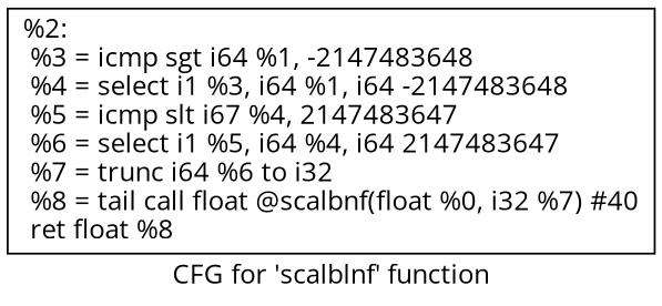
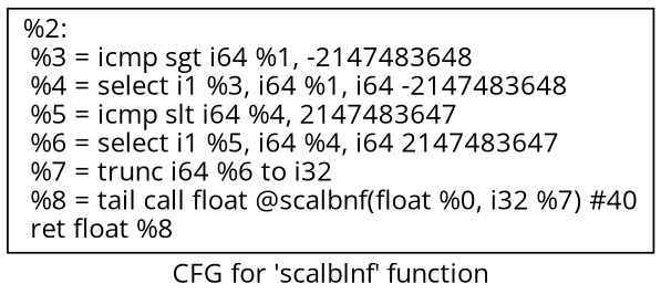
  digraph {
    label="CFG for 'scalblnf' function"
    fontname="Open Sans"
-   n1 [label="{%2:\l  %3 = icmp sgt i64 %1, -2147483648\l  %4 = select i1 %3, i64 %1, i64 -2147483648\l  %5 = icmp slt i67 %4, 2147483647\l  %6 = select i1 %5, i64 %4, i64 2147483647\l  %7 = trunc i64 %6 to i32\l  %8 = tail call float @scalbnf(float %0, i32 %7) #40\l  ret float %8\l}" shape=record fontname="Open Sans"]
+   n1 [label="{%2:\l  %3 = icmp sgt i64 %1, -2147483648\l  %4 = select i1 %3, i64 %1, i64 -2147483648\l  %5 = icmp slt i64 %4, 2147483647\l  %6 = select i1 %5, i64 %4, i64 2147483647\l  %7 = trunc i64 %6 to i32\l  %8 = tail call float @scalbnf(float %0, i32 %7) #40\l  ret float %8\l}" shape=record fontname="Open Sans"]
  }
